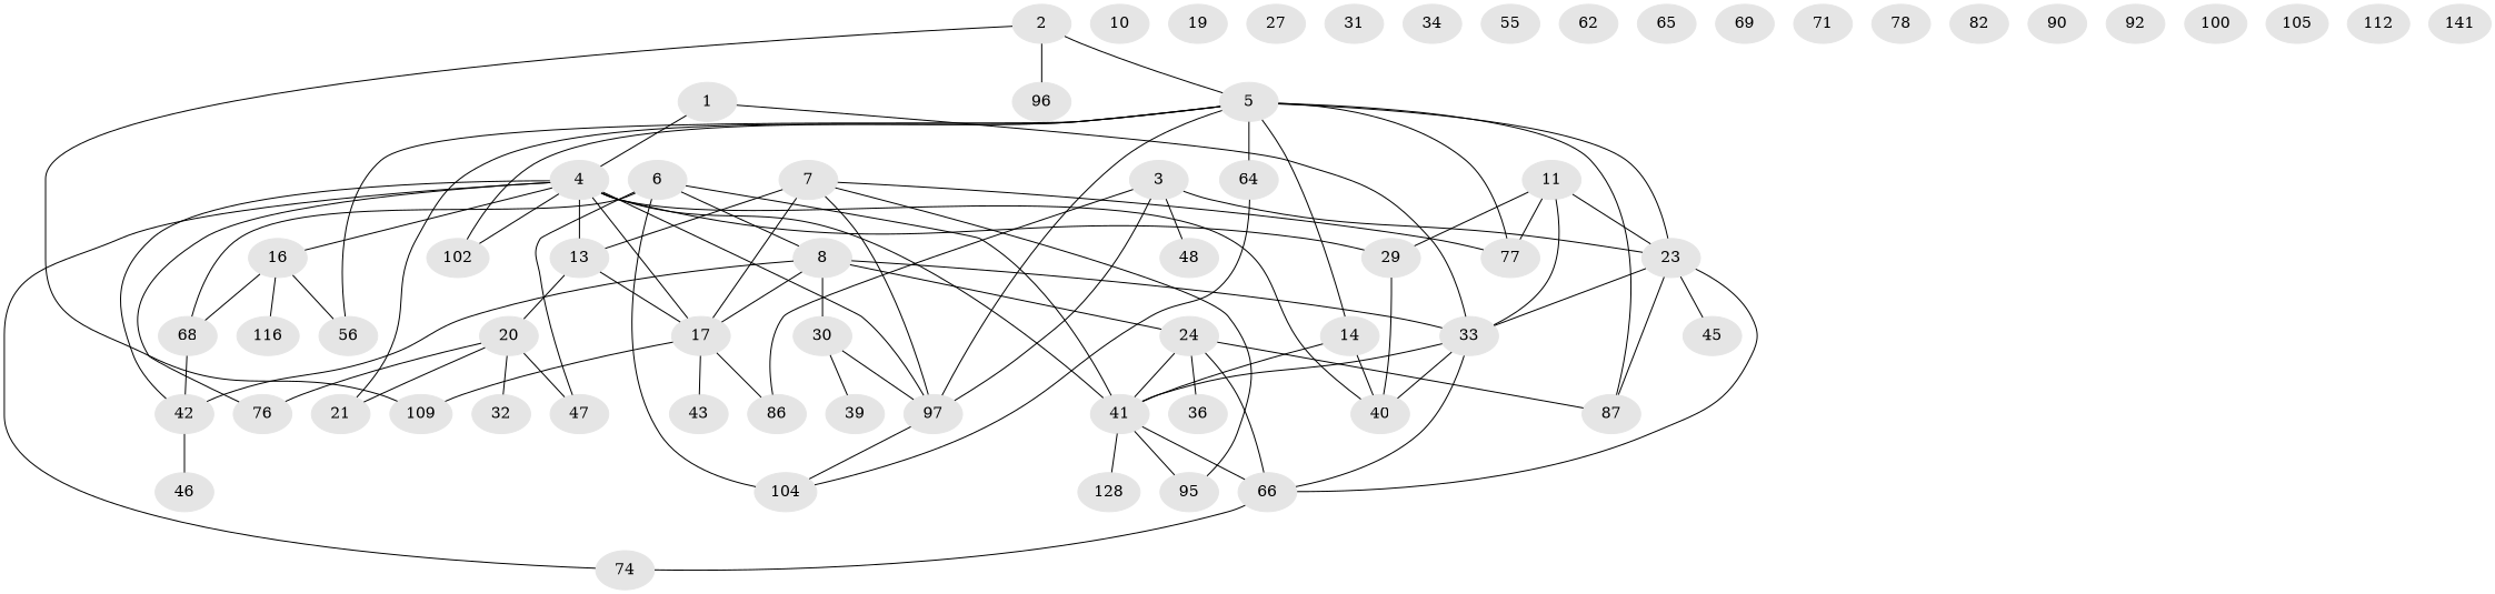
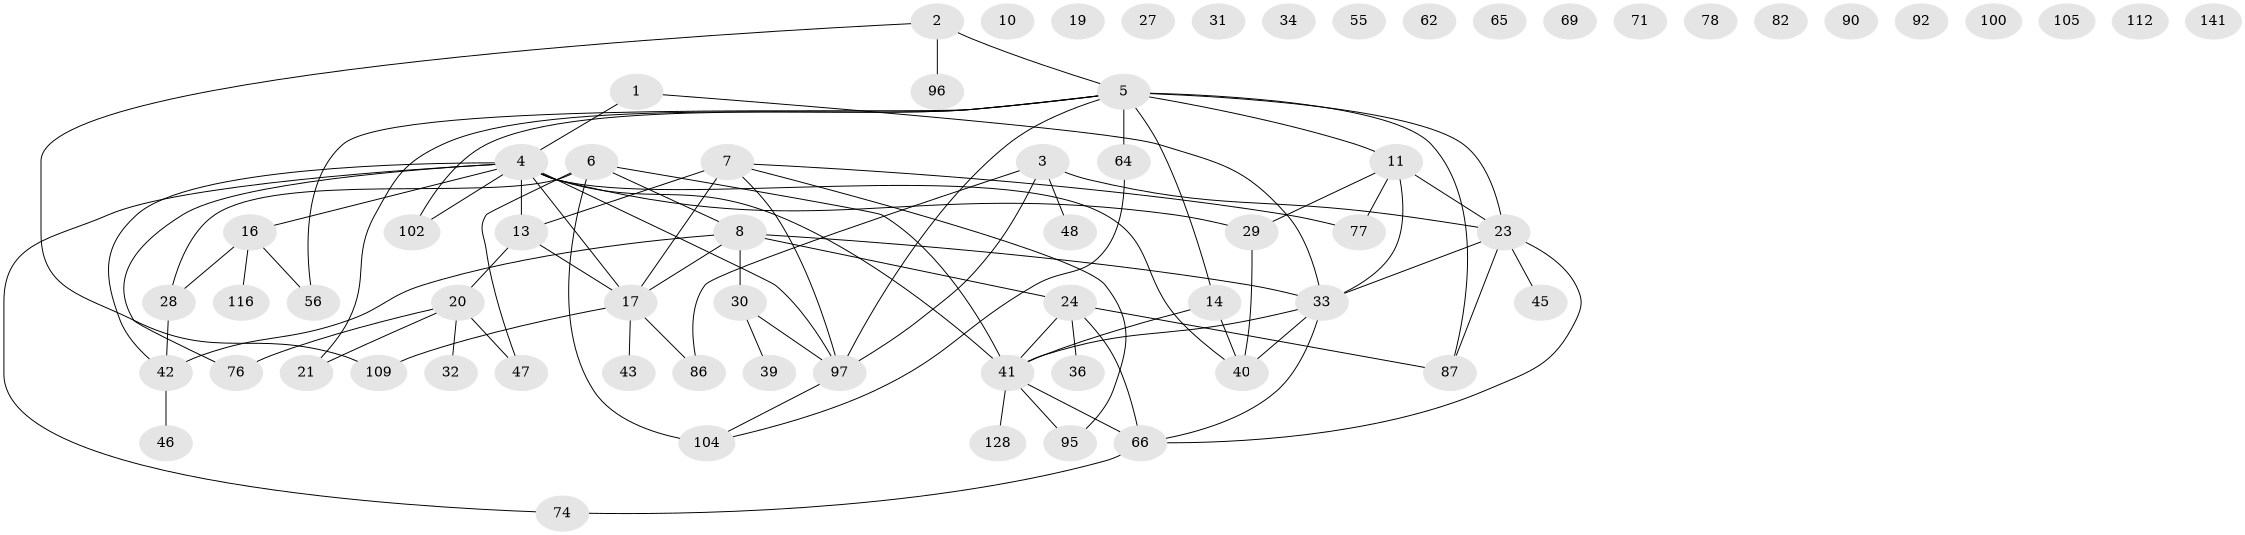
  graph {
    node [color=gray90 style=filled]
    1 [super="+83"]
    4 [super="+111+12"]
    33 [super="+37+138+114+59"]
    97 [super="+142+118"]
    13 [super="+113"]
    16 [super="+70"]
    17 [super="+84+54"]
    29 [super="+35"]
    40 [super="+106"]
    41 [super="+72"]
    42 [super="+131+123"]
    74 [super="+122+98"]
    76
    102
    66 [super="+125+130"]
    2 [super="+93+124"]
    5 [super="+49"]
    96
    109 [super="+110"]
    23 [super="+44+75+101"]
    11 [super="+144+18"]
    14 [super="+137+58"]
    21 [super="+127+22"]
    56
    64
    87 [super="+94"]
    3 [super="+9+51"]
    48
    86
    45
    104 [super="+117"]
    20 [super="+26+89+85"]
-   28 [super="+68" label=68]
+   28 [super="+68"]
    116 [super="+143"]
    43
    95
    128
    46
    77 [super="+91"]
    6 [super="+60+79"]
    8 [super="+50+38"]
    47 [super="+120+63"]
    24 [super="+25+80"]
    30
    7 [super="+52+88"]
    36
    39
    10 [super="+57"]
    32
    19
    27
    31
    34
    55 [super="+99"]
    62
    65
    69 [super="+73"]
    71 [super="+139"]
    78
    82
    90
    92
    100
    105
    112
    141
    1 -- 4
    1 -- 33
    4 -- 97
    4 -- 13
    4 -- 16
    4 -- 17
    4 -- 29
    4 -- 40
    4 -- 41 [weight=2]
    4 -- 42
    4 -- 74
    4 -- 76
    4 -- 102
    33 -- 40
    33 -- 41
    33 -- 66
    97 -- 104
    13 -- 17
    13 -- 20
    16 -- 56
    16 -- 28
    16 -- 116
    17 -- 109
    17 -- 86
    17 -- 43
    29 -- 40
    41 -- 66
    41 -- 95
    41 -- 128
    42 -- 46
    66 -- 74
    2 -- 5
    2 -- 96
    2 -- 109
    5 -- 97
    5 -- 102
    5 -- 23
-   5 -- 77
+   5 -- 11
    5 -- 14
    5 -- 21
    5 -- 56
    5 -- 64
    5 -- 87
    23 -- 33
    23 -- 66
    23 -- 87
    23 -- 45
    11 -- 33
    11 -- 29
    11 -- 23 [weight=2]
    11 -- 77
    14 -- 40
    14 -- 41
    64 -- 104
    3 -- 97
    3 -- 23
    3 -- 48
    3 -- 86
    20 -- 76 [weight=2]
    20 -- 21
    20 -- 47
    20 -- 32
    28 -- 42
    6 -- 41
    6 -- 104 [weight=2]
    6 -- 28
    6 -- 8
    6 -- 47
    8 -- 33
    8 -- 17
    8 -- 42
    8 -- 24
    8 -- 30
    24 -- 41
    24 -- 66
    24 -- 87
    24 -- 36
    30 -- 97
    30 -- 39
    7 -- 97
    7 -- 13
    7 -- 17 [weight=2]
    7 -- 95
    7 -- 77
  }
